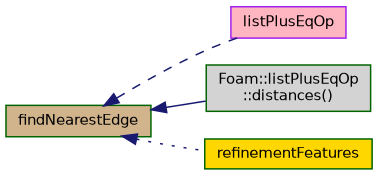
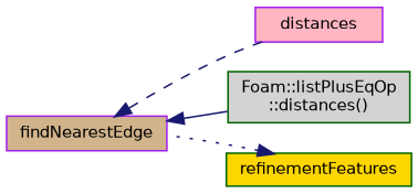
  digraph {
    rankdir=LR
    node [color=purple fontname=Helvetica fontsize=10 shape=record style=filled]
    edge [color=midnightblue dir=back fontname=Helvetica fontsize=10 labelfontname=Helvetica labelfontsize=10]
-   n1 [color=darkgreen fillcolor=tan fontcolor=black height=0.2 label=findNearestEdge width=0.4]
-   n2 [fillcolor=lightpink height=0.2 label=listPlusEqOp width=0.4]
+   n1 [fillcolor=tan fontcolor=black height=0.2 label=findNearestEdge width=0.4]
+   n2 [fillcolor=lightpink height=0.2 label=distances width=0.4]
    n3 [color=darkgreen fillcolor=lightgrey height=0.2 label="Foam::listPlusEqOp\l::distances()" width=0.4]
    n4 [color=darkgreen fillcolor=gold height=0.2 label=refinementFeatures width=0.4]
    n1 -> n2 [style=dashed]
    n1 -> n3 [style=solid]
-   n1 -> n4 [style=dotted]
+   n4 -> n1 [style=dotted]
  }
